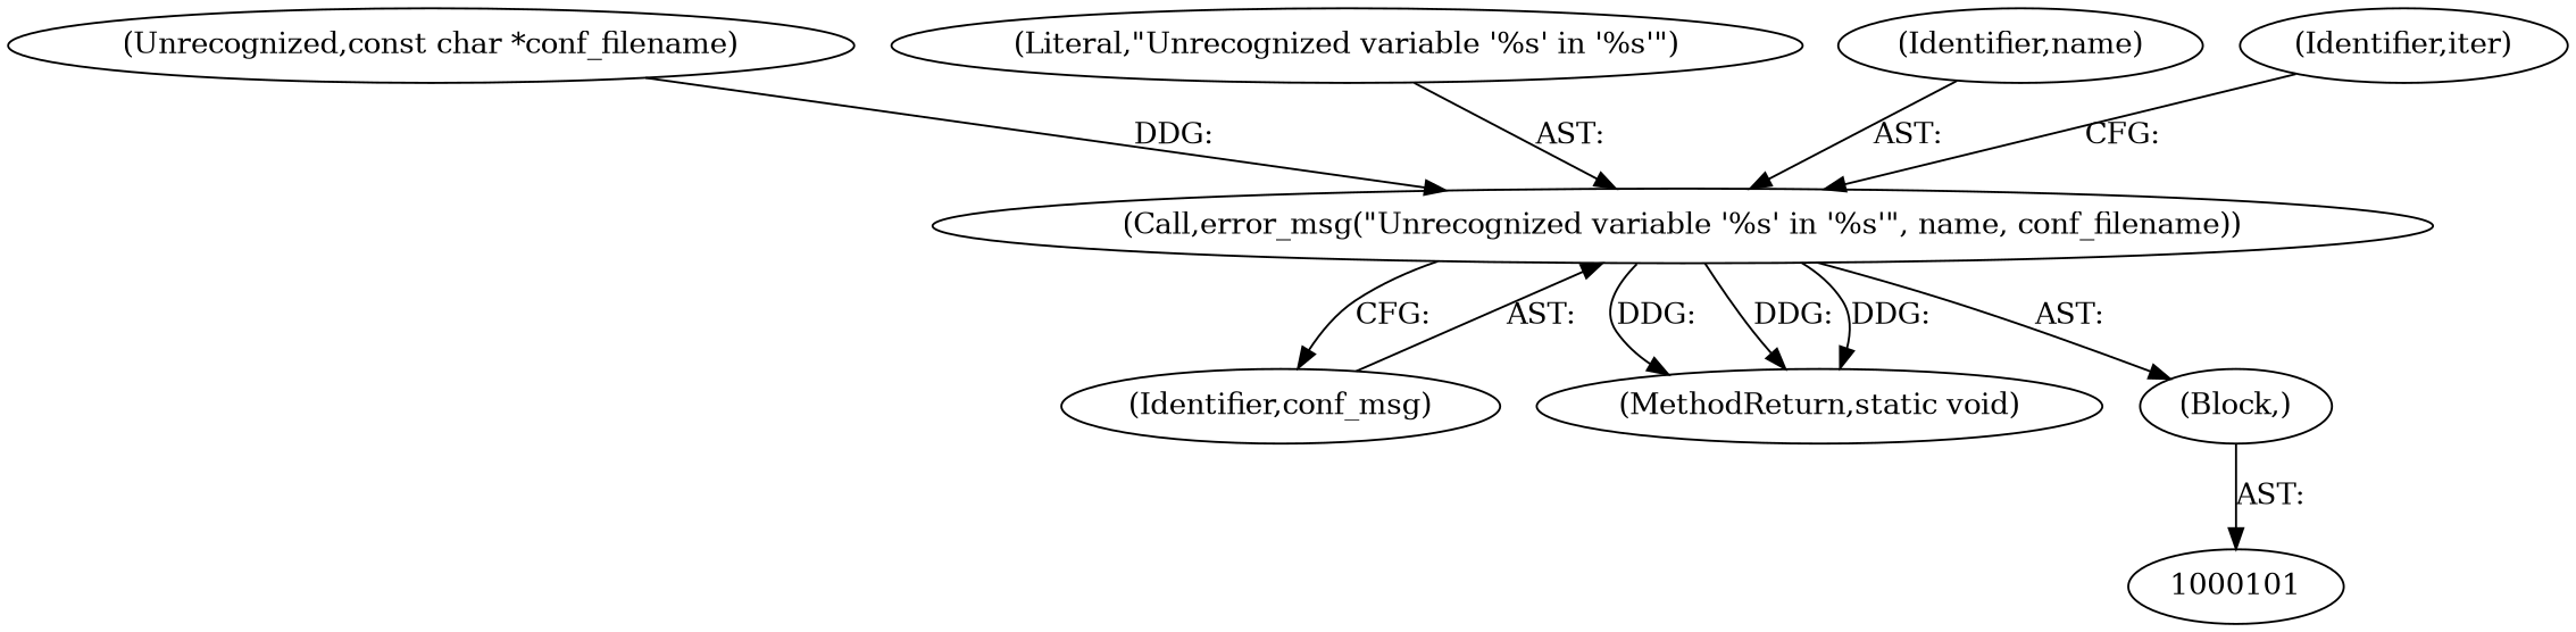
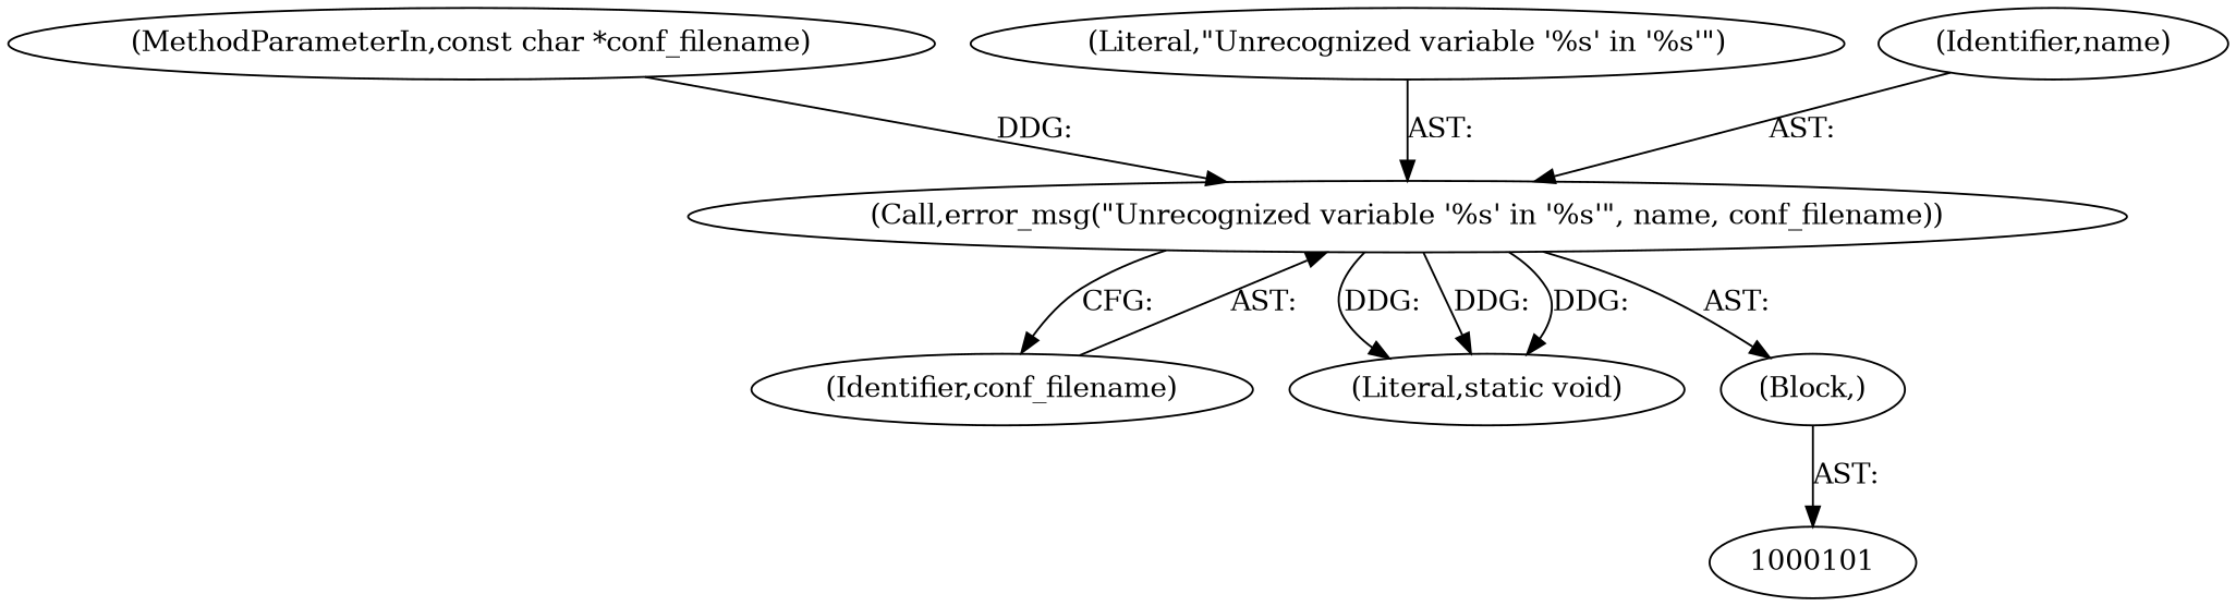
  digraph {
    fontname="DejaVu Serif"
    node [fontname="DejaVu Serif"]
    edge [fontname="DejaVu Serif"]
    n1 [label="(Call,error_msg(\"Unrecognized variable '%s' in '%s'\", name, conf_filename))"]
-   n2 [label="(Identifier,conf_msg)"]
-   n3 [label="(MethodReturn,static void)"]
+   n2 [label="(Identifier,conf_filename)"]
+   n3 [label="(Literal,static void)"]
    n4 [label="(Block,)"]
    1000101
-   n6 [label="(Unrecognized,const char *conf_filename)"]
+   n6 [label="(MethodParameterIn,const char *conf_filename)"]
    n7 [label="(Literal,\"Unrecognized variable '%s' in '%s'\")"]
    n8 [label="(Identifier,name)"]
-   n9 [label="(Identifier,iter)"]
    n1 -> n2 [label="CFG: "]
    n1 -> n3 [label="DDG: "]
    n1 -> n3 [label="DDG: "]
    n1 -> n3 [label="DDG: "]
    n1 -> n4 [label="AST: "]
    n2 -> n1 [label="AST: "]
    n4 -> 1000101 [label="AST: "]
    n6 -> n1 [label="DDG: "]
    n7 -> n1 [label="AST: "]
    n8 -> n1 [label="AST: "]
-   n9 -> n1 [label="CFG: "]
  }
